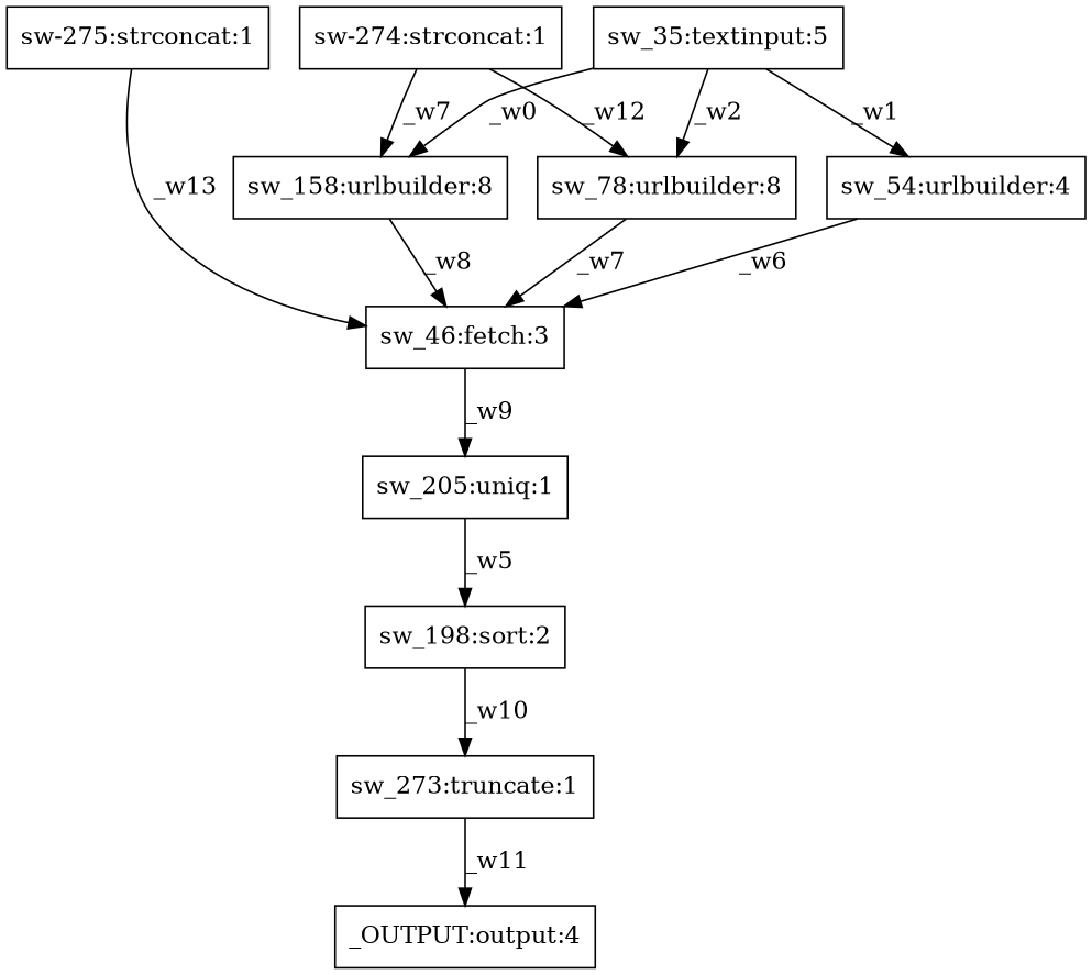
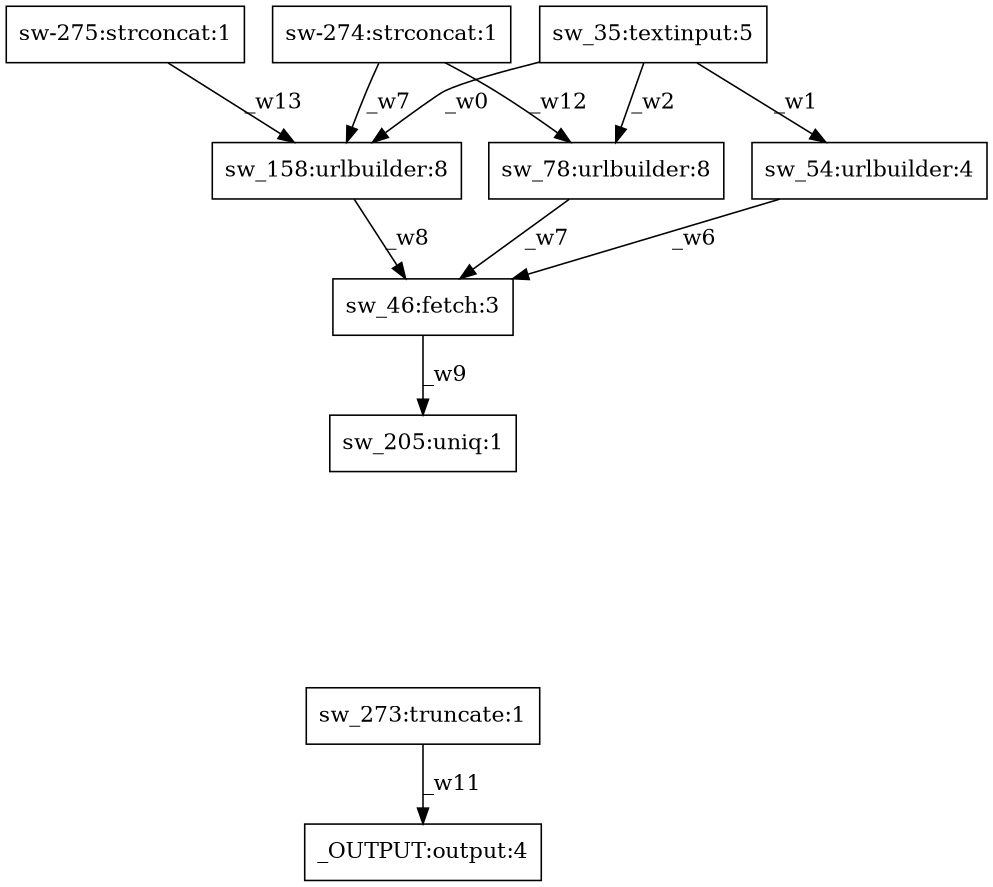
  digraph {
    node [shape=box]
    n1 [label="sw-275:strconcat:1"]
    n2 [label="sw_158:urlbuilder:8"]
    n3 [label="sw_46:fetch:3"]
    n4 [label="sw_78:urlbuilder:8"]
    n5 [label="sw_35:textinput:5"]
    n6 [label="sw_54:urlbuilder:4"]
    n7 [label="_OUTPUT:output:4"]
    n8 [label="sw_205:uniq:1"]
-   n9 [label="sw_198:sort:2"]
    n10 [label="sw-274:strconcat:1"]
    n11 [label="sw_273:truncate:1"]
-   n1 -> n3 [label=_w13]
+   n1 -> n2 [label=_w13]
    n2 -> n3 [label=_w8]
    n3 -> n8 [label=_w9]
    n4 -> n3 [label=_w7]
    n5 -> n2 [label=_w0]
    n5 -> n4 [label=_w2]
    n5 -> n6 [label=_w1]
    n6 -> n3 [label=_w6]
-   n8 -> n9 [label=_w5]
-   n9 -> n11 [label=_w10]
    n10 -> n2 [label=_w7]
    n10 -> n4 [label=_w12]
    n11 -> n7 [label=_w11]
  }
